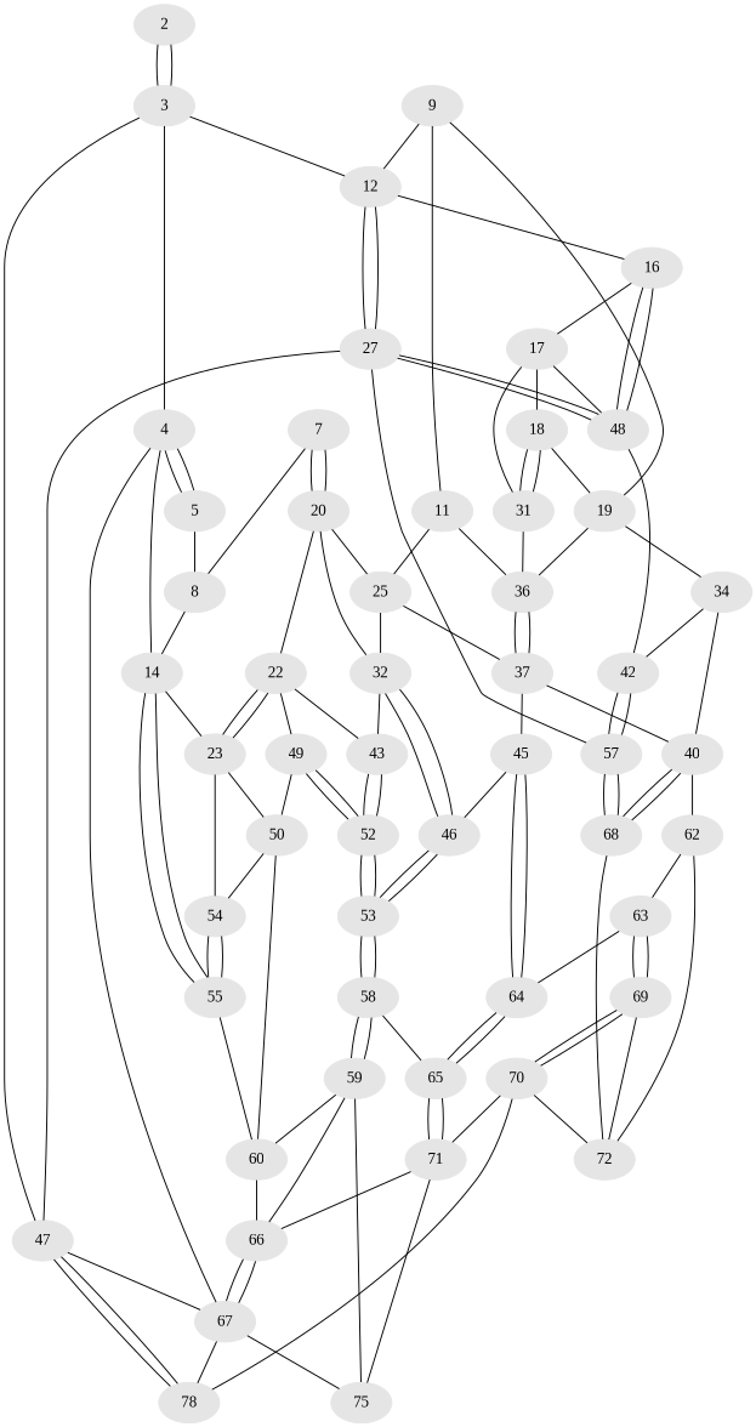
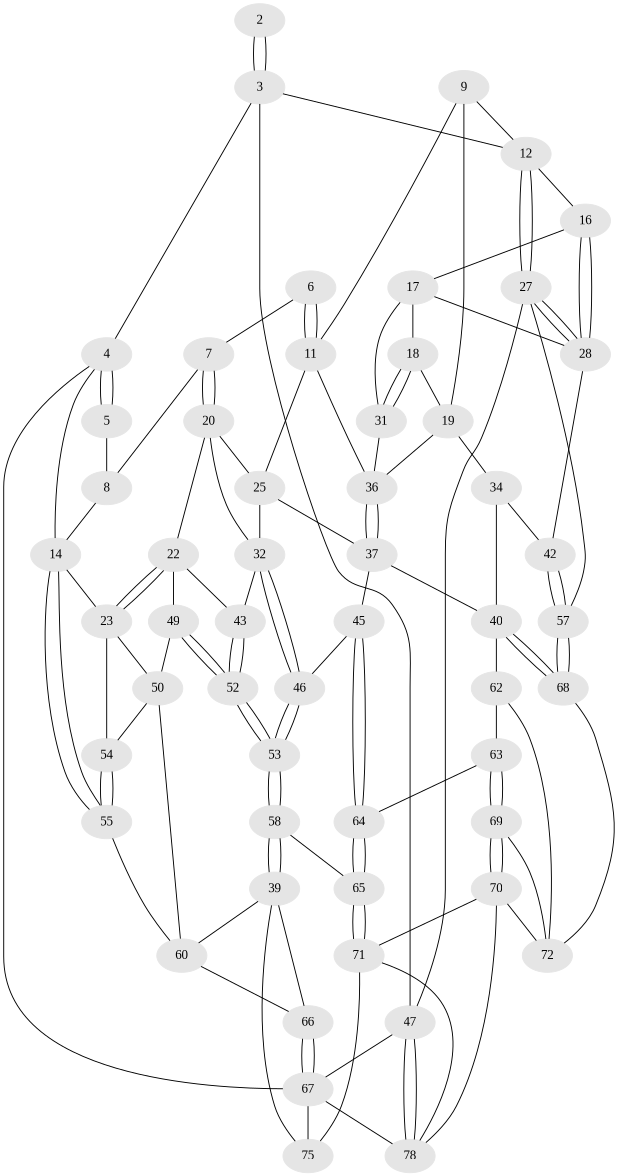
  graph {
    fontname="Liberation Serif"
    node [color=gray90 fontname="Liberation Serif" style=filled]
    edge [fontname="Liberation Serif"]
    2
    3
+   6
    7
    11 [super="+24"]
    4
    12 [super="+13"]
    47
    9 [super="+10"]
    19 [super="+35"]
    5
    14 [super="+15"]
    67 [super="+80"]
    16
    27 [super="+48"]
    78 [super="+79"]
    8
    23 [super="+51"]
    55
    75
    20 [super="+21"]
    25 [super="+26"]
    36
    22 [super="+44"]
    32 [super="+33"]
    34 [super="+39"]
    37 [super="+38"]
    17 [super="+30"]
-   28 [super="+29" label=48]
+   28 [super="+29"]
    57
    50 [super="+56"]
    54
    60 [super="+61"]
    18
    31
    42
    40 [super="+41"]
    43
    49
    46
    52
    45
    68
    53
    62
    64
    63
    72 [super="+73"]
    65
    58
    66
-   59 [super="+76"]
+   59 [super="+76" label=39]
    71 [super="+74"]
    69
    70 [super="+77"]
    2 -- 3
    2 -- 3
    3 -- 4
    3 -- 12
    3 -- 47
+   6 -- 7
+   6 -- 11
+   6 -- 11
    7 -- 8
    7 -- 20
    7 -- 20
    11 -- 25
    11 -- 36
    4 -- 5
    4 -- 5
    4 -- 14
    4 -- 67
    12 -- 16
    12 -- 27
    12 -- 27
    47 -- 67
    47 -- 78
    47 -- 78
    9 -- 11
    9 -- 12
    9 -- 19
    19 -- 36
    19 -- 34
    5 -- 8
    14 -- 23
    14 -- 55
    14 -- 55
    67 -- 78
    67 -- 75
    16 -- 17
    16 -- 28
    16 -- 28
    27 -- 47
    27 -- 28
    27 -- 28
    27 -- 57
    8 -- 14
    23 -- 50
    23 -- 54
    55 -- 60
    20 -- 25
    20 -- 22
    20 -- 32
    25 -- 32
    25 -- 37
    36 -- 37
    36 -- 37
    22 -- 23
    22 -- 23
    22 -- 43
    22 -- 49
    32 -- 43
    32 -- 46
    32 -- 46
    34 -- 42
    34 -- 40
    37 -- 40
    37 -- 45
    17 -- 28
    17 -- 18
    17 -- 31
    28 -- 42
    57 -- 68
    57 -- 68
    50 -- 54
    50 -- 60
    54 -- 55
    54 -- 55
    60 -- 66
    18 -- 19
    18 -- 31
    18 -- 31
    31 -- 36
    42 -- 57
    42 -- 57
    40 -- 68
    40 -- 68
    40 -- 62
    43 -- 52
    43 -- 52
    49 -- 50
    49 -- 52
    49 -- 52
    46 -- 53
    46 -- 53
    52 -- 53
    52 -- 53
    45 -- 46
    45 -- 64
    45 -- 64
    68 -- 72
    53 -- 58
    53 -- 58
    62 -- 63
    62 -- 72
    64 -- 65
    64 -- 65
    63 -- 64
    63 -- 69
    63 -- 69
    65 -- 71
    65 -- 71
    58 -- 65
    58 -- 59
    58 -- 59
    66 -- 67
    66 -- 67
    59 -- 75
    59 -- 60
    59 -- 66
-   71 -- 66
+   71 -- 78
    71 -- 75
    69 -- 72
    69 -- 70
    69 -- 70
    70 -- 78
    70 -- 72
    70 -- 71
  }
